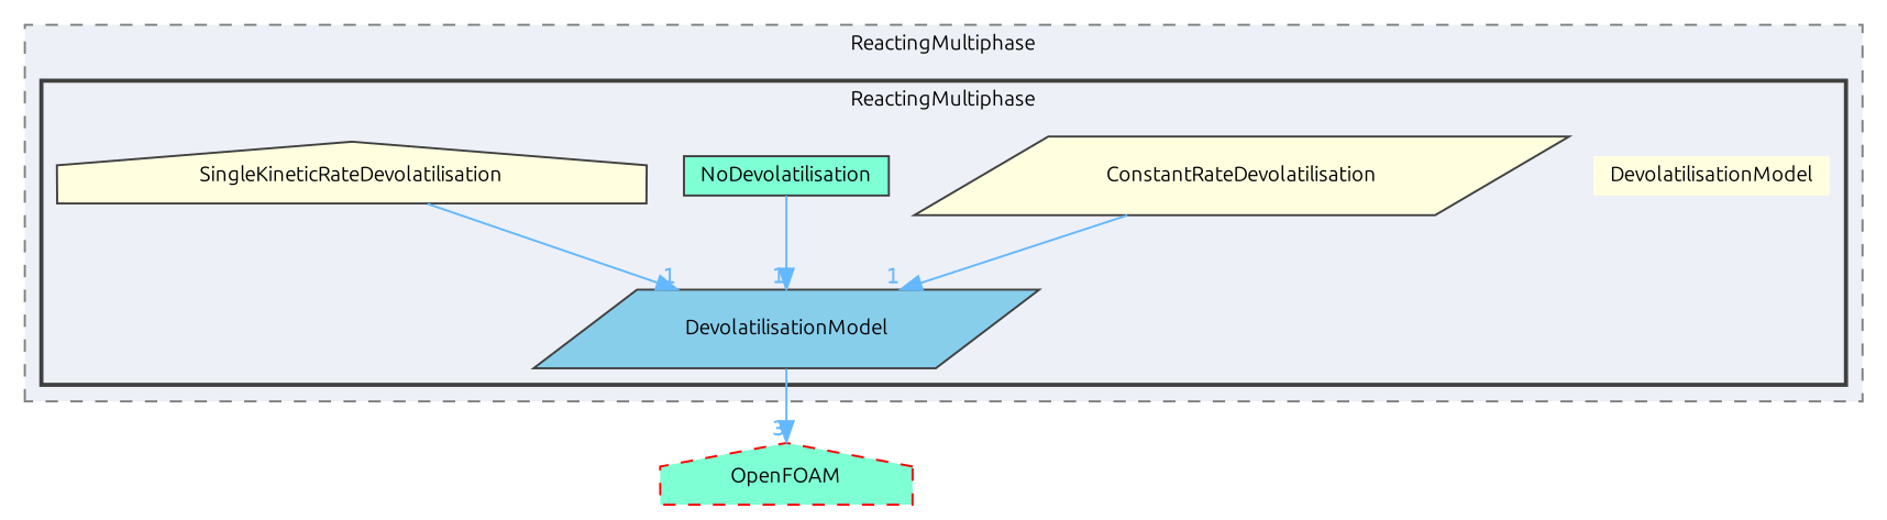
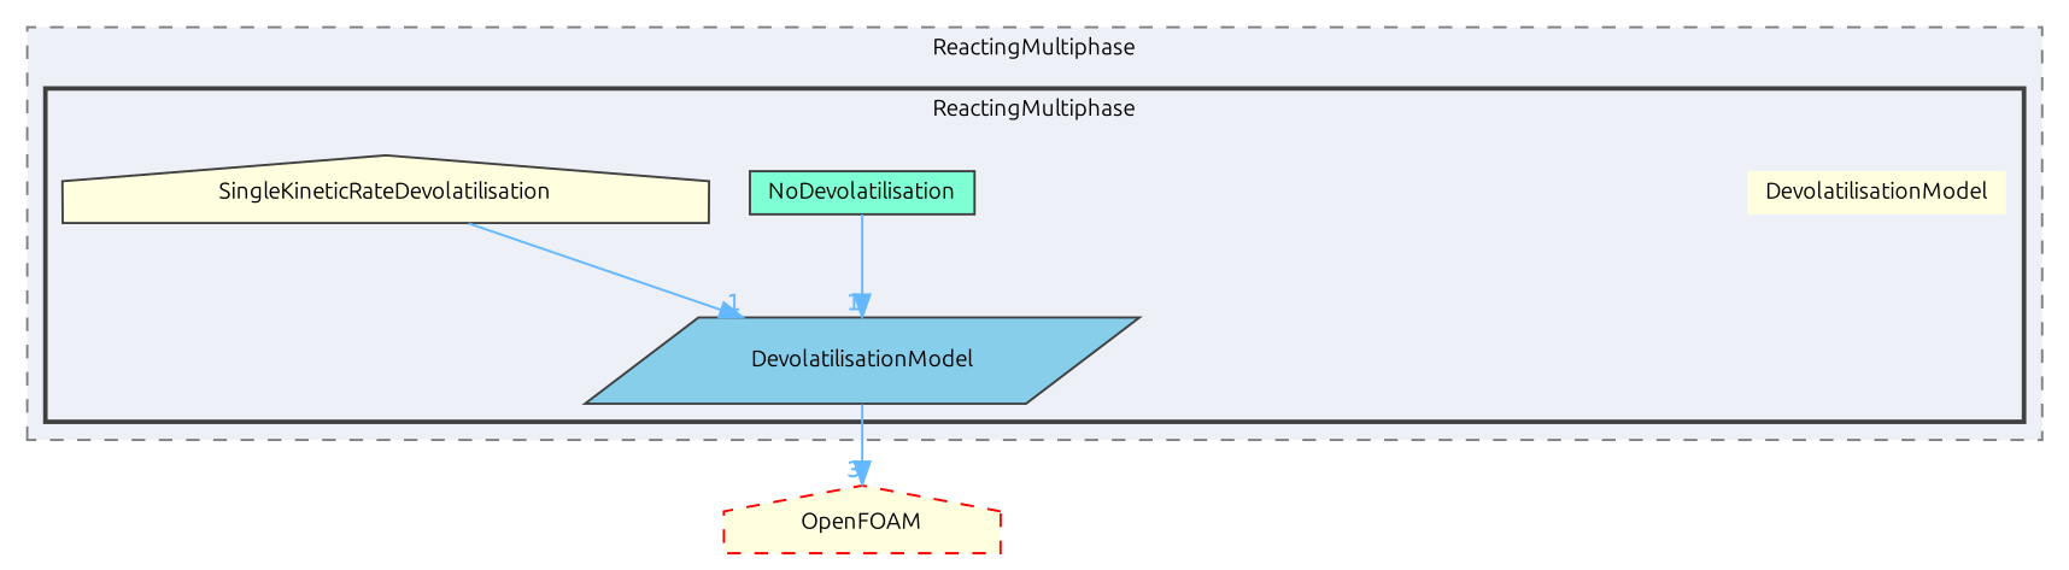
  digraph {
    compound=true
    fontname=Ubuntu
    node [fontname=Ubuntu fontsize=10 shape=parallelogram style=filled fillcolor=lightyellow color=grey25]
    edge [color=steelblue1 fontcolor=steelblue1 fontname=Ubuntu fontsize=10 headlabel=1 labeldistance=1.5 labelfontname=Helvetica labelfontsize=10]
    n1 [height=0.2 label=DevolatilisationModel shape=plaintext width=0.4 color=""]
-   n2 [height=0.2 label=ConstantRateDevolatilisation width=0.4]
    n3 [fillcolor=skyblue height=0.2 label=DevolatilisationModel width=0.4]
    n4 [fillcolor=aquamarine height=0.2 label=NoDevolatilisation shape=box width=0.4]
    n5 [height=0.2 label=SingleKineticRateDevolatilisation shape=house width=0.4]
-   n6 [color=red fillcolor=aquamarine height=0.2 label=OpenFOAM shape=house style="filled,dashed" width=0.4]
+   n6 [color=red height=0.2 label=OpenFOAM shape=house style="filled,dashed" width=0.4]
    subgraph cluster_1 {
      bgcolor="#edf0f7"
      fontsize=10
      label=ReactingMultiphase
      pencolor=grey50
      style="filled,dashed"
      subgraph cluster_2 {
        bgcolor="#edf0f7"
        fontsize=10
        pencolor=grey25
        style="filled,bold"
        n1
-       n2
        n3
        n4
        n5
      }
    }
-   n2 -> n3
    n3 -> n6 [headlabel=3]
    n4 -> n3
    n5 -> n3
  }
